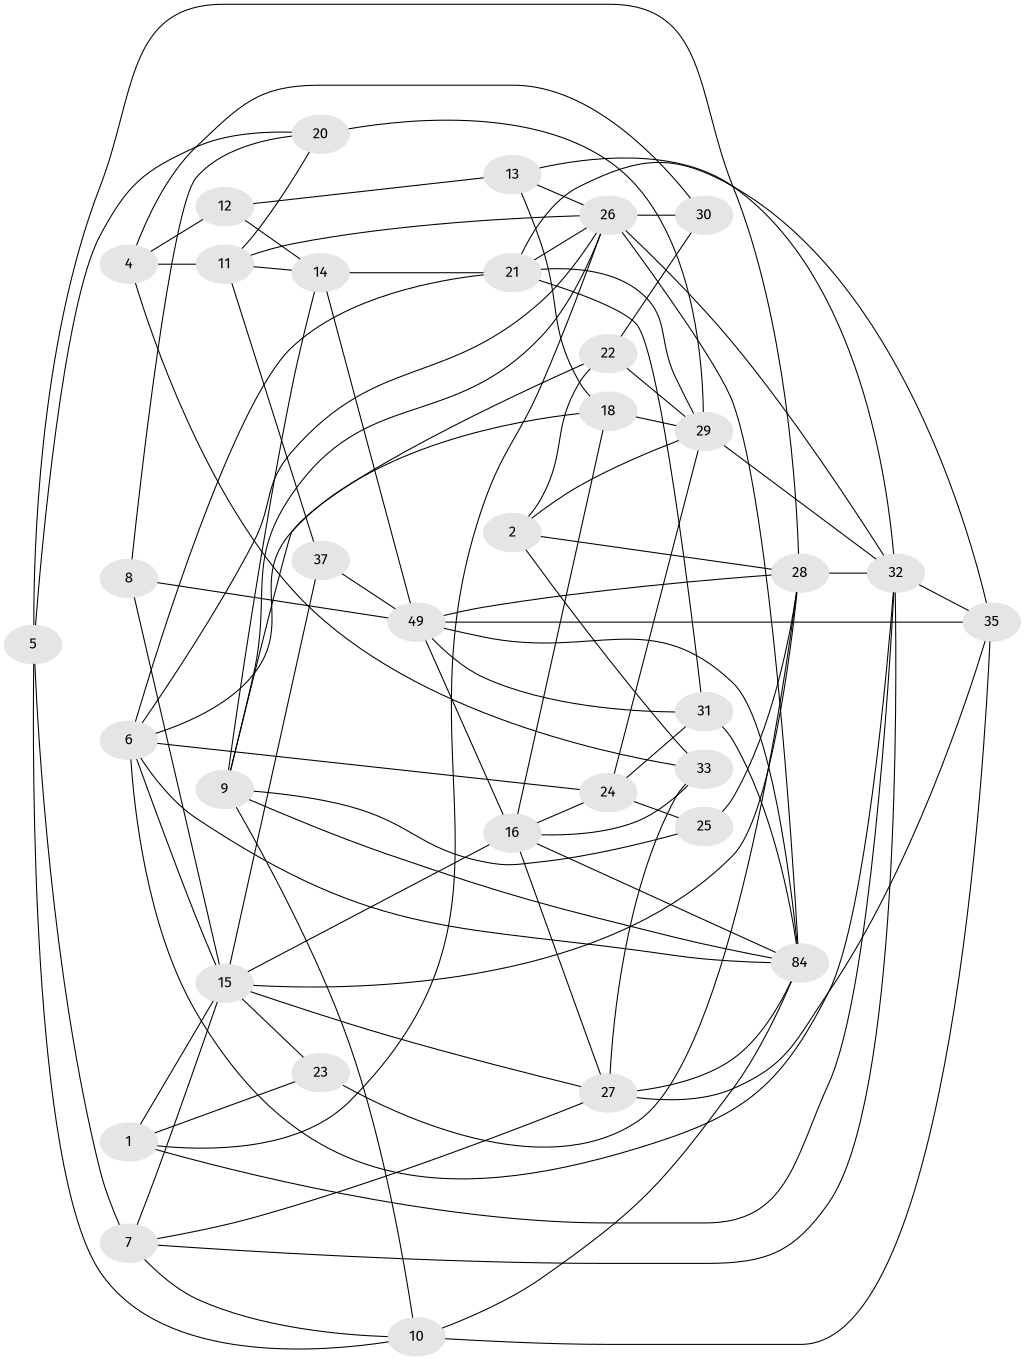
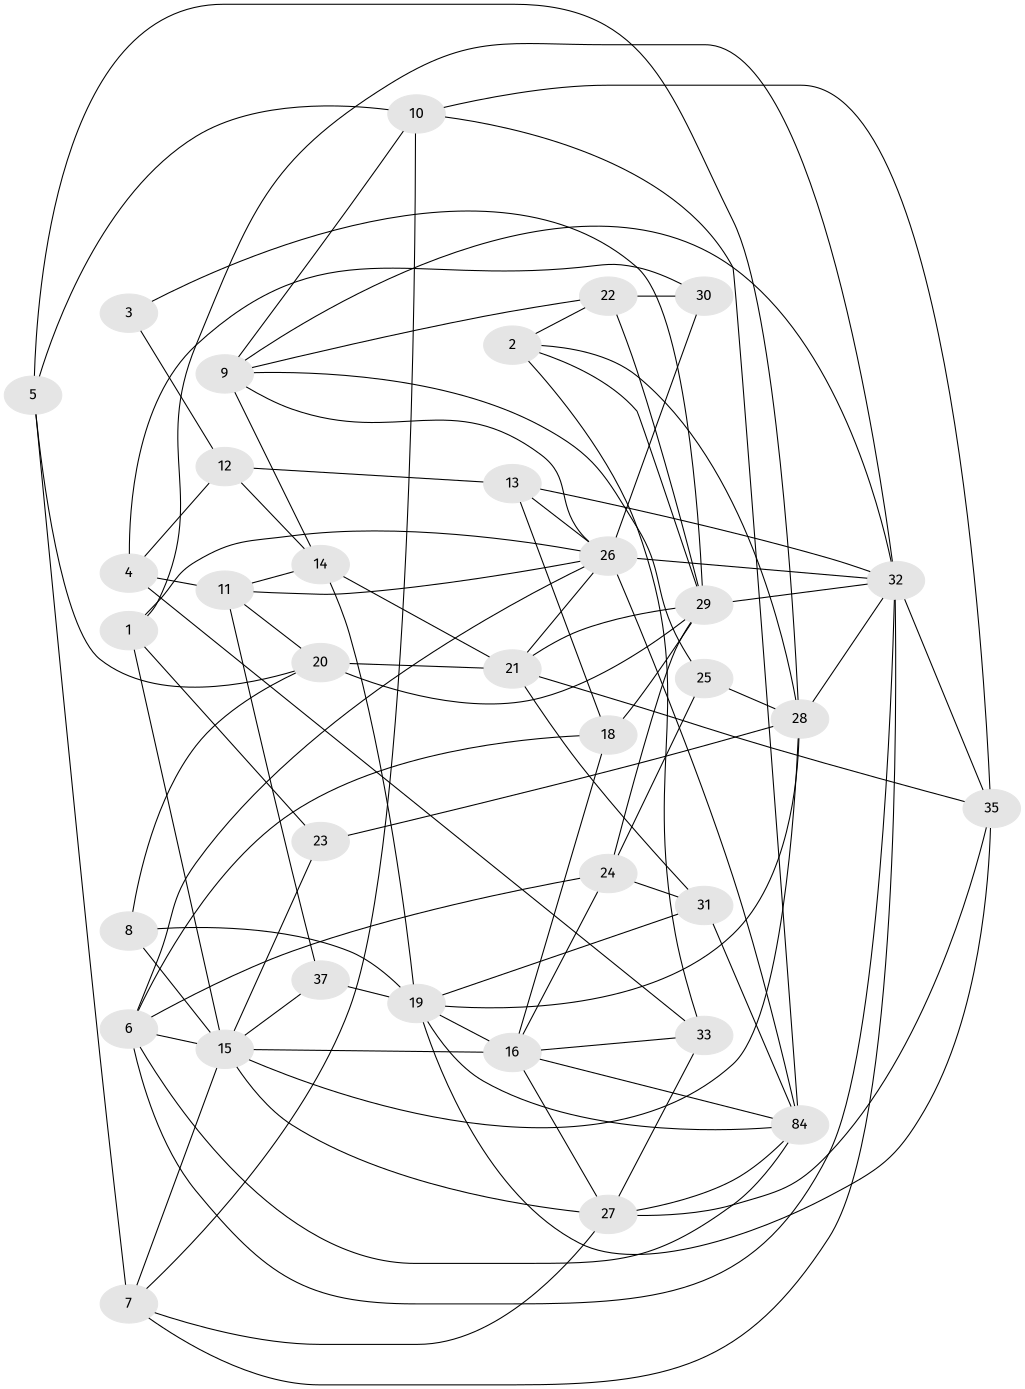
  graph {
    fontname="Fira Sans"
    rankdir=LR
    node [color=gray90 fontname="Fira Sans" style=filled]
    edge [fontname="Fira Sans" weight=1.0]
    1
    15
    23
    26
    32
    28
    27
    n8 [label=37]
    16
    30
    n11 [label=84]
    35
    2
    22
    29
    33
+   3
    12
    14
    13
    4
    11
    20
    5
    7
    10
    6
    18
    21
    24
    31
    25
    8
-   19 [label=49]
+   19
    9
    1 -- 15
    1 -- 23
    1 -- 26
    1 -- 32
    15 -- 23
    15 -- 28 [weight=2.0]
    15 -- 27
    15 -- n8
    15 -- 16
    23 -- 28
    26 -- 32
    26 -- 30
    26 -- n11
    32 -- 35
    28 -- 32
    27 -- n11
    27 -- 35
    27 -- 33
    n8 -- 19
    16 -- 27 [weight=2.0]
    16 -- n11
    16 -- 33
    16 -- 18
    16 -- 24
    2 -- 28
    2 -- 22
    2 -- 29 [weight=2.0]
    2 -- 33
    22 -- 30
    22 -- 29
    29 -- 32
+   3 -- 29
+   3 -- 12
    12 -- 14
    12 -- 13
    14 -- 21
    14 -- 19
    13 -- 26
    13 -- 32 [weight=2.0]
    13 -- 18
    4 -- 30
    4 -- 33 [weight=2.0]
    4 -- 12
    4 -- 11
    11 -- 26
    11 -- n8
    11 -- 14
    11 -- 20 [weight=2.0]
    20 -- 29
    5 -- 28
    5 -- 20
    5 -- 7
    5 -- 10
    7 -- 15
    7 -- 32
    7 -- 27
    7 -- 10
    10 -- n11
    10 -- 35 [weight=2.0]
    6 -- 15
    6 -- 26
    6 -- 32
    6 -- n11
    6 -- 18
-   6 -- 21
+   20 -- 21
    6 -- 24
    18 -- 29
    21 -- 26
    21 -- 35
    21 -- 29
    21 -- 31
    24 -- 29
    24 -- 31
    24 -- 25
    31 -- n11
    25 -- 28
    8 -- 15
    8 -- 20
    8 -- 19
    19 -- 28
    19 -- 16
    19 -- n11
    19 -- 35 [weight=2.0]
    19 -- 31
    9 -- 26
-   9 -- n11
+   9 -- 32
    9 -- 22
    9 -- 14
    9 -- 10
    9 -- 25
  }
